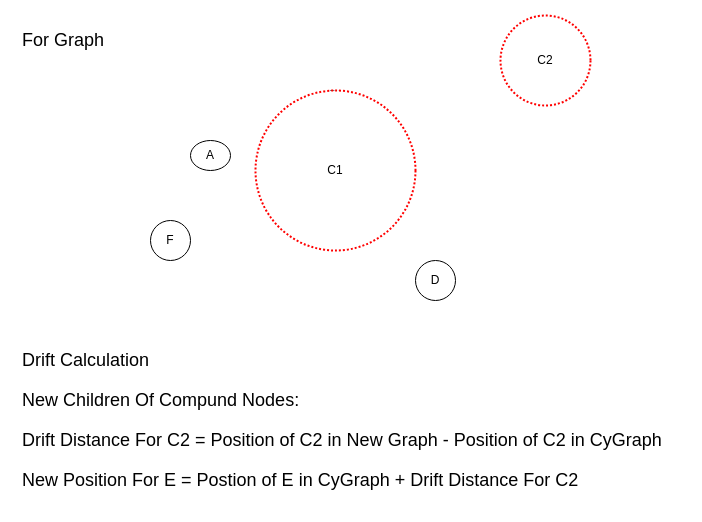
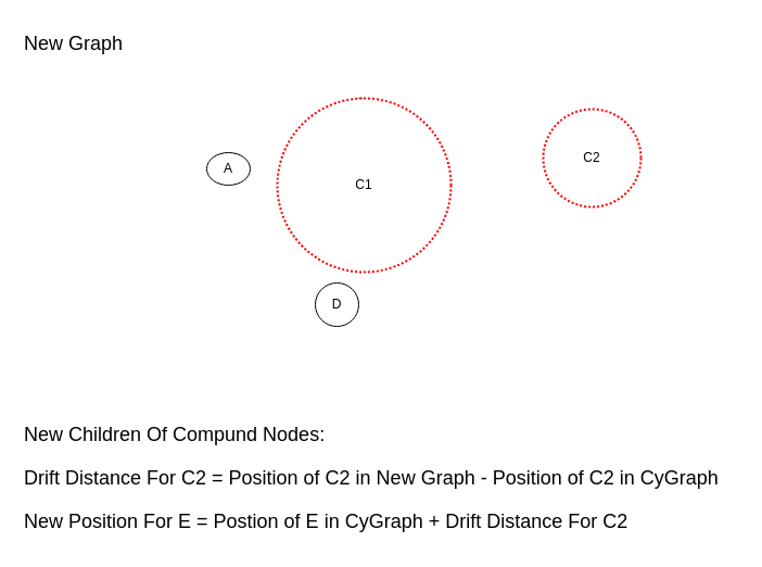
  <mxCell id="0" />
  <mxCell id="1" parent="0" />
- <mxCell id="2" value="&lt;font style=&quot;font-size: 18px;&quot;&gt;For Graph&lt;/font&gt;" style="text;html=1;align=left;verticalAlign=middle;resizable=0;points=[];autosize=1;strokeColor=none;fillColor=none;" parent="1" vertex="1"><mxGeometry x="20" y="20" width="110" height="40" as="geometry" /></mxCell>
+ <mxCell id="2" value="&lt;font style=&quot;font-size: 18px;&quot;&gt;New Graph&lt;/font&gt;" style="text;html=1;align=left;verticalAlign=middle;resizable=0;points=[];autosize=1;strokeColor=none;fillColor=none;" parent="1" vertex="1"><mxGeometry x="20" y="20" width="110" height="40" as="geometry" /></mxCell>
  <mxCell id="3" value="A" style="ellipse;whiteSpace=wrap;html=1;aspect=fixed;" parent="1" vertex="1"><mxGeometry x="190" y="140" width="40" height="30" as="geometry" /></mxCell>
- <mxCell id="4" value="D" style="ellipse;whiteSpace=wrap;html=1;aspect=fixed;" parent="1" vertex="1"><mxGeometry x="415" y="260" width="40" height="40" as="geometry" /></mxCell>
- <mxCell id="5" value="&lt;font style=&quot;font-size: 18px;&quot;&gt;Drift Calculation&lt;/font&gt;" style="text;html=1;align=left;verticalAlign=middle;resizable=0;points=[];autosize=1;strokeColor=none;fillColor=none;" parent="1" vertex="1"><mxGeometry x="20" y="340" width="150" height="40" as="geometry" /></mxCell>
+ <mxCell id="4" value="D" style="ellipse;whiteSpace=wrap;html=1;aspect=fixed;" parent="1" vertex="1"><mxGeometry x="290" y="260" width="40" height="40" as="geometry" /></mxCell>
  <mxCell id="6" value="C1" style="text;html=1;align=center;verticalAlign=middle;resizable=0;points=[];autosize=1;strokeColor=none;fillColor=none;" parent="1" vertex="1"><mxGeometry x="315" y="80" width="40" height="30" as="geometry" /></mxCell>
  <mxCell id="7" value="C1" style="ellipse;whiteSpace=wrap;html=1;aspect=fixed;dashed=1;dashPattern=1 1;strokeWidth=2;strokeColor=#FF0000;" vertex="1" parent="1"><mxGeometry x="255" y="90" width="160" height="160" as="geometry" /></mxCell>
- <mxCell id="8" value="F" style="ellipse;whiteSpace=wrap;html=1;aspect=fixed;" vertex="1" parent="1"><mxGeometry x="150" y="220" width="40" height="40" as="geometry" /></mxCell>
- <mxCell id="9" value="C2" style="ellipse;whiteSpace=wrap;html=1;aspect=fixed;dashed=1;dashPattern=1 1;strokeWidth=2;strokeColor=#FF0000;" vertex="1" parent="1"><mxGeometry x="500" y="15" width="90" height="90" as="geometry" /></mxCell>
+ <mxCell id="9" value="C2" style="ellipse;whiteSpace=wrap;html=1;aspect=fixed;dashed=1;dashPattern=1 1;strokeWidth=2;strokeColor=#FF0000;" vertex="1" parent="1"><mxGeometry x="500" y="100" width="90" height="90" as="geometry" /></mxCell>
  <mxCell id="10" value="&lt;font style=&quot;font-size: 18px;&quot;&gt;New Children Of Compund Nodes:&lt;/font&gt;" style="text;html=1;align=left;verticalAlign=middle;resizable=0;points=[];autosize=1;strokeColor=none;fillColor=none;" vertex="1" parent="1"><mxGeometry x="20" y="380" width="290" height="40" as="geometry" /></mxCell>
  <mxCell id="11" value="&lt;span style=&quot;font-size: 18px;&quot;&gt;Drift Distance For C2 = Position of C2 in New Graph - Position of C2 in CyGraph&lt;/span&gt;" style="text;html=1;align=left;verticalAlign=middle;resizable=0;points=[];autosize=1;strokeColor=none;fillColor=none;" vertex="1" parent="1"><mxGeometry x="20" y="420" width="660" height="40" as="geometry" /></mxCell>
  <mxCell id="12" value="&lt;span style=&quot;font-size: 18px;&quot;&gt;New Position For E = Postion of E in CyGraph + Drift Distance For C2&lt;/span&gt;" style="text;html=1;align=left;verticalAlign=middle;resizable=0;points=[];autosize=1;strokeColor=none;fillColor=none;" vertex="1" parent="1"><mxGeometry x="20" y="460" width="580" height="40" as="geometry" /></mxCell>
